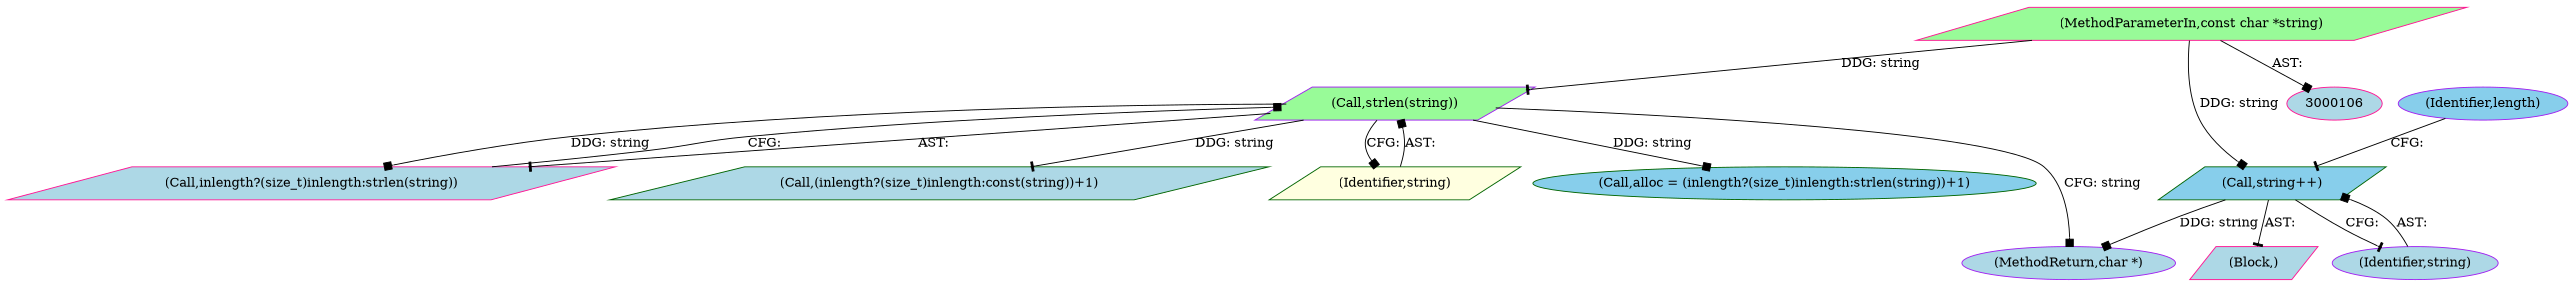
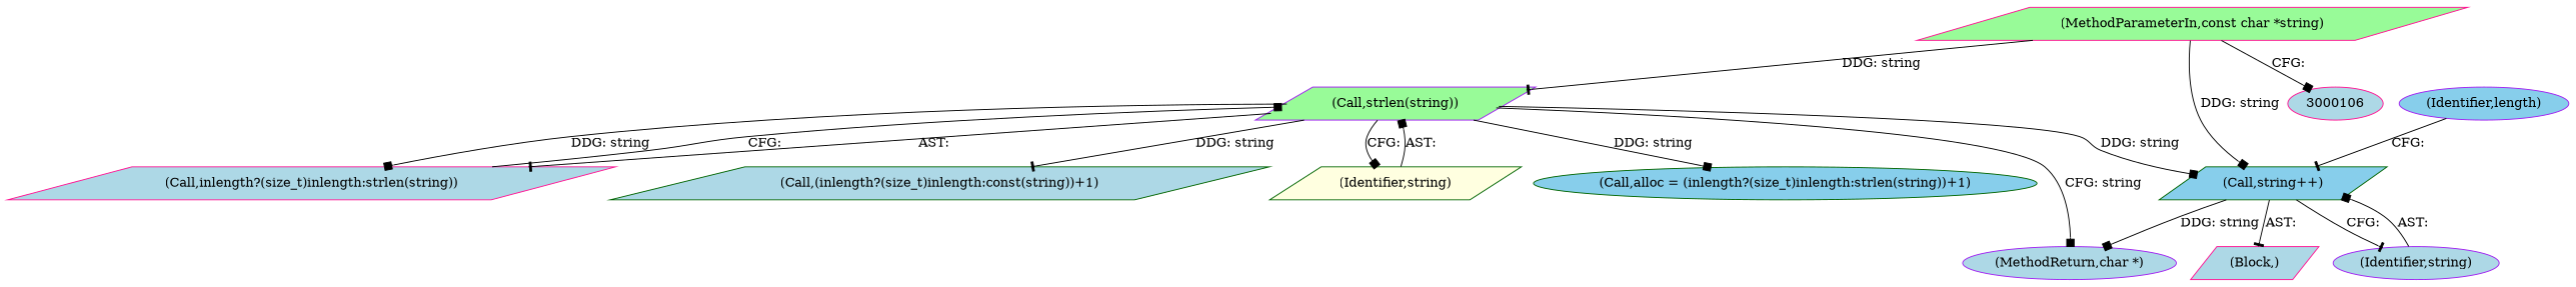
  digraph {
    node [color=darkgreen fillcolor=lightblue shape=parallelogram style=filled]
    edge [arrowhead=box]
    n1 [fillcolor=skyblue label="(Call,string++)"]
    n2 [color=purple label="(Identifier,string)" shape=ellipse]
    n3 [color=deeppink label="(Block,)"]
    n4 [color=purple label="(MethodReturn,char *)" shape=ellipse]
    n5 [color=purple fillcolor=palegreen label="(Call,strlen(string))"]
    n6 [color=deeppink label="(Call,inlength?(size_t)inlength:strlen(string))"]
    n7 [label="(Call,(inlength?(size_t)inlength:const(string))+1)"]
    n8 [fillcolor=lightyellow label="(Identifier,string)"]
    n9 [fillcolor=skyblue label="(Call,alloc = (inlength?(size_t)inlength:strlen(string))+1)" shape=ellipse]
    n10 [color=deeppink fillcolor=palegreen label="(MethodParameterIn,const char *string)"]
    n11 [color=deeppink label=3000106 shape=ellipse]
    n12 [color=purple fillcolor=skyblue label="(Identifier,length)" shape=ellipse]
    n1 -> n2 [arrowhead=tee label="CFG: "]
    n1 -> n3 [arrowhead=tee label="AST: "]
    n1 -> n4 [label="DDG: string"]
    n2 -> n1 [label="AST: "]
+   n5 -> n1 [label="DDG: string"]
    n5 -> n4 [label="CFG: string"]
    n5 -> n6 [arrowhead=tee label="AST: "]
    n5 -> n6 [label="DDG: string"]
    n5 -> n7 [arrowhead=tee label="DDG: string"]
    n5 -> n8 [label="CFG: "]
    n5 -> n9 [label="DDG: string"]
    n6 -> n5 [label="CFG: "]
    n8 -> n5 [label="AST: "]
    n10 -> n1 [label="DDG: string"]
    n10 -> n5 [arrowhead=tee label="DDG: string"]
-   n10 -> n11 [label="AST: "]
+   n10 -> n11 [label="CFG: "]
    n12 -> n1 [arrowhead=tee label="CFG: "]
  }
